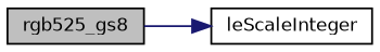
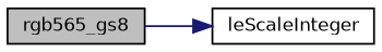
  digraph {
    rankdir=LR
    node [color=black fontname=Helvetica fontsize=10 shape=record style=filled]
-   n1 [fillcolor=grey75 fontcolor=black height=0.2 label=rgb525_gs8 width=0.4]
+   n1 [fillcolor=grey75 fontcolor=black height=0.2 label=rgb565_gs8 width=0.4]
    n2 [fillcolor=white height=0.2 label=leScaleInteger width=0.4]
    n1 -> n2 [color=midnightblue fontname=Helvetica fontsize=10 labelfontname=Helvetica labelfontsize=10 style=solid]
  }
